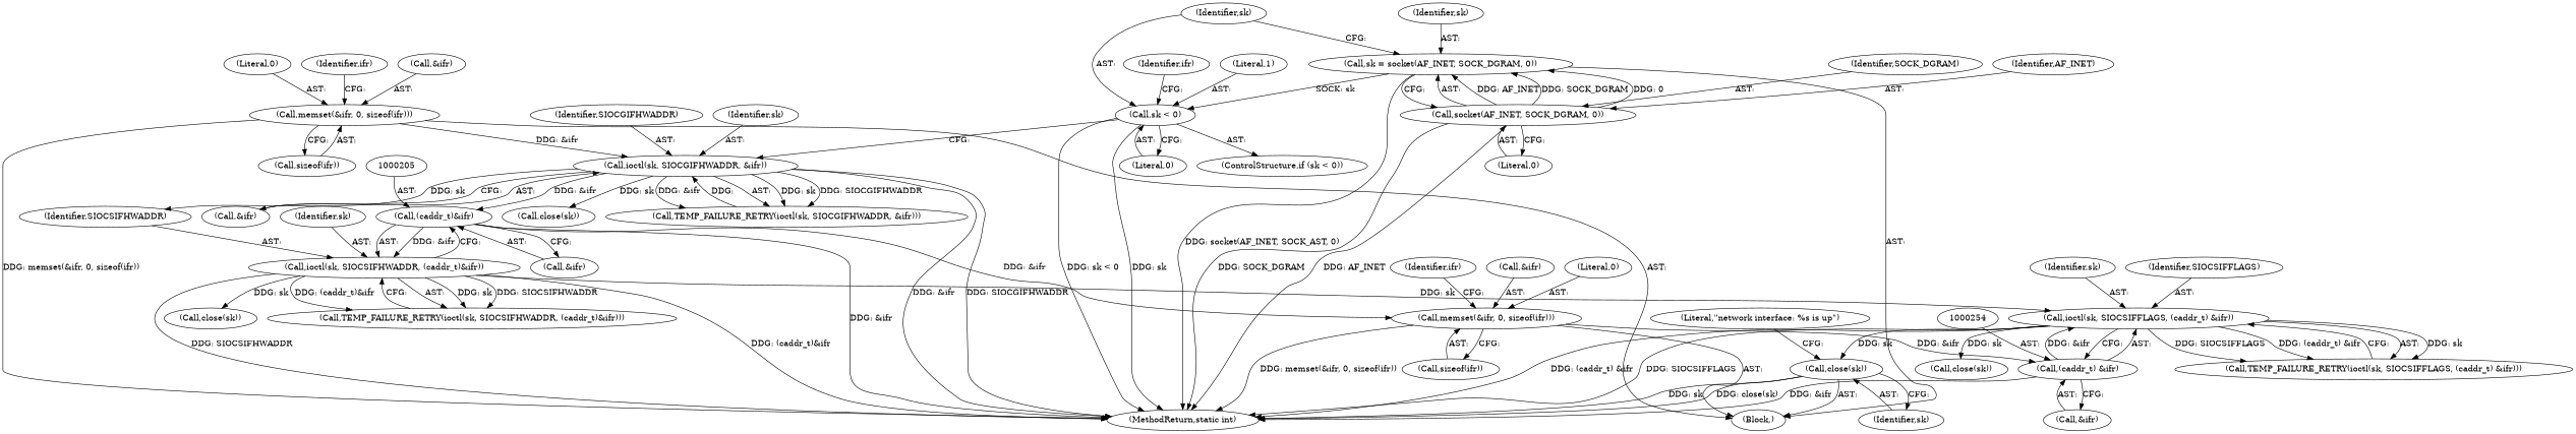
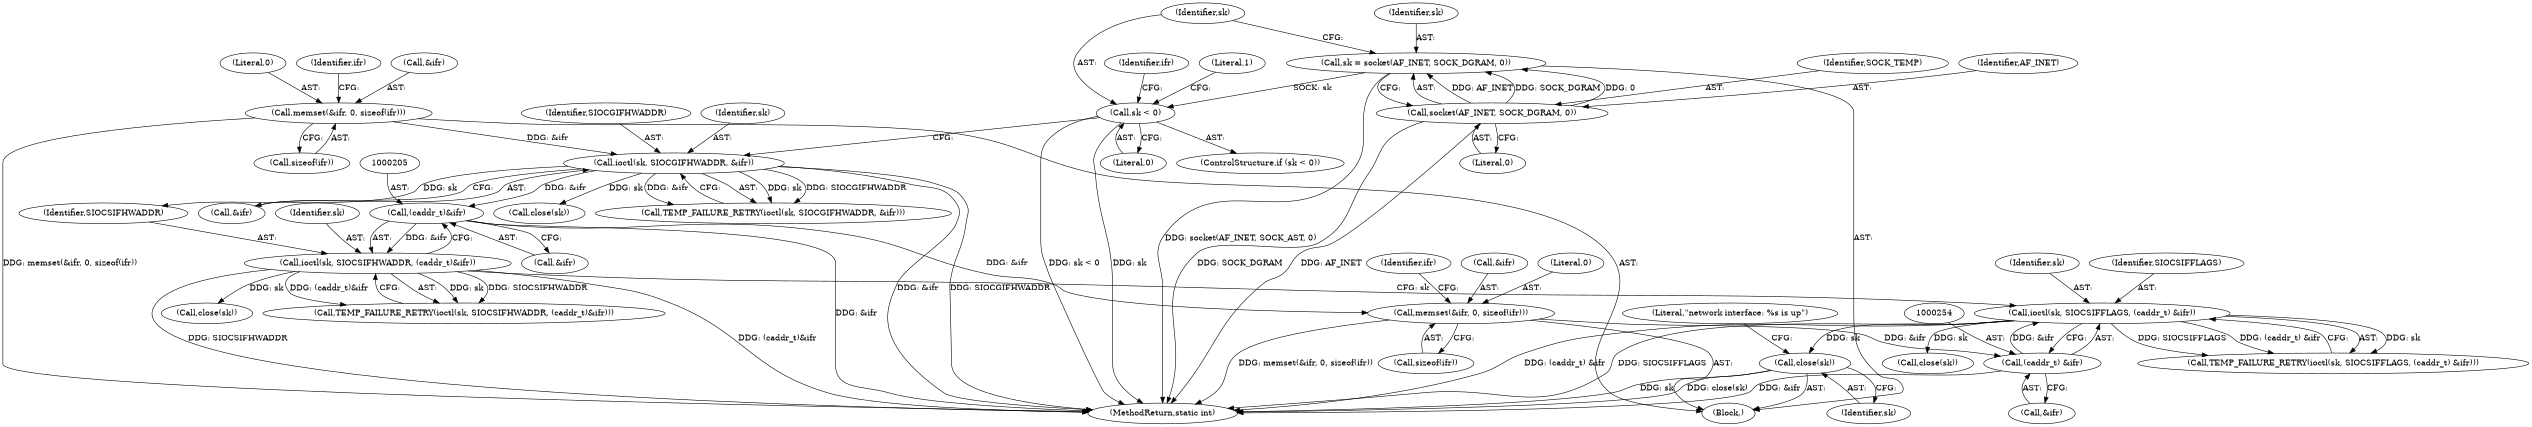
  digraph {
    n1 [label="(Call,close(sk))"]
    n2 [label="(MethodReturn,static int)"]
    n3 [label="(Block,)"]
    n4 [label="(Identifier,sk)"]
    n5 [label="(Call,ioctl(sk, SIOCSIFFLAGS, (caddr_t) &ifr))"]
    n6 [label="(Call,(caddr_t) &ifr)"]
    n7 [label="(Call,TEMP_FAILURE_RETRY(ioctl(sk, SIOCSIFFLAGS, (caddr_t) &ifr)))"]
    n8 [label="(Call,close(sk))"]
    n9 [label="(Call,&ifr)"]
    n10 [label="(Call,ioctl(sk, SIOCSIFHWADDR, (caddr_t)&ifr))"]
    n11 [label="(Call,(caddr_t)&ifr)"]
    n12 [label="(Call,close(sk))"]
    n13 [label="(Call,TEMP_FAILURE_RETRY(ioctl(sk, SIOCSIFHWADDR, (caddr_t)&ifr)))"]
    n14 [label="(Call,memset(&ifr, 0, sizeof(ifr)))"]
    n15 [label="(Call,&ifr)"]
    n16 [label="(Call,ioctl(sk, SIOCGIFHWADDR, &ifr))"]
    n17 [label="(Call,close(sk))"]
    n18 [label="(Call,TEMP_FAILURE_RETRY(ioctl(sk, SIOCGIFHWADDR, &ifr)))"]
    n19 [label="(Call,&ifr)"]
    n20 [label="(Identifier,SIOCSIFHWADDR)"]
    n21 [label="(Call,sk < 0)"]
    n22 [label="(Literal,0)"]
    n23 [label="(ControlStructure,if (sk < 0))"]
    n24 [label="(Call,sk = socket(AF_INET, SOCK_DGRAM, 0))"]
    n25 [label="(Call,socket(AF_INET, SOCK_DGRAM, 0))"]
    n26 [label="(Literal,0)"]
    n27 [label="(Call,memset(&ifr, 0, sizeof(ifr)))"]
    n28 [label="(Call,sizeof(ifr))"]
    n29 [label="(Call,sizeof(ifr))"]
    n30 [label="(Literal,\"network interface: %s is up\")"]
-   n31 [label="(Identifier,SOCK_DGRAM)"]
+   n31 [label="(Identifier,SOCK_TEMP)"]
    n32 [label="(Identifier,sk)"]
    n33 [label="(Call,&ifr)"]
    n34 [label="(Identifier,sk)"]
    n35 [label="(Literal,1)"]
    n36 [label="(Call,&ifr)"]
    n37 [label="(Literal,0)"]
    n38 [label="(Identifier,SIOCGIFHWADDR)"]
    n39 [label="(Identifier,sk)"]
    n40 [label="(Identifier,SIOCSIFFLAGS)"]
    n41 [label="(Identifier,sk)"]
    n42 [label="(Identifier,ifr)"]
    n43 [label="(Identifier,ifr)"]
    n44 [label="(Literal,0)"]
    n45 [label="(Identifier,ifr)"]
    n46 [label="(Identifier,sk)"]
    n47 [label="(Identifier,AF_INET)"]
    1000205
    1000254
    n1 -> n2 [label="DDG: sk"]
    n1 -> n2 [label="DDG: close(sk)"]
    n1 -> n3 [label="AST: "]
    n1 -> n4 [label="CFG: "]
    n4 -> n1 [label="AST: "]
    n5 -> n1 [label="DDG: sk"]
    n5 -> n2 [label="DDG: (caddr_t) &ifr"]
    n5 -> n2 [label="DDG: SIOCSIFFLAGS"]
    n5 -> n6 [label="CFG: "]
    n5 -> n7 [label="AST: "]
    n5 -> n7 [label="DDG: sk"]
    n5 -> n7 [label="DDG: SIOCSIFFLAGS"]
    n5 -> n7 [label="DDG: (caddr_t) &ifr"]
    n5 -> n8 [label="DDG: sk"]
    n6 -> n2 [label="DDG: &ifr"]
    n6 -> n5 [label="AST: "]
    n6 -> n5 [label="DDG: &ifr"]
    n6 -> n9 [label="CFG: "]
    n7 -> n5 [label="CFG: "]
    n9 -> n6 [label="AST: "]
    n10 -> n2 [label="DDG: SIOCSIFHWADDR"]
    n10 -> n2 [label="DDG: (caddr_t)&ifr"]
-   n10 -> n5 [label="DDG: sk"]
+   n10 -> n5 [label="CFG: sk"]
    n10 -> n11 [label="CFG: "]
    n10 -> n12 [label="DDG: sk"]
    n10 -> n13 [label="AST: "]
    n10 -> n13 [label="DDG: sk"]
    n10 -> n13 [label="DDG: SIOCSIFHWADDR"]
    n10 -> n13 [label="DDG: (caddr_t)&ifr"]
    n11 -> n2 [label="DDG: &ifr"]
    n11 -> n10 [label="AST: "]
    n11 -> n10 [label="DDG: &ifr"]
    n11 -> n14 [label="DDG: &ifr"]
    n11 -> n15 [label="CFG: "]
    n13 -> n10 [label="CFG: "]
    n14 -> n2 [label="DDG: memset(&ifr, 0, sizeof(ifr))"]
    n14 -> n3 [label="AST: "]
    n14 -> n6 [label="DDG: &ifr"]
    n14 -> n29 [label="CFG: "]
    n15 -> n11 [label="AST: "]
    n16 -> n2 [label="DDG: &ifr"]
    n16 -> n2 [label="DDG: SIOCGIFHWADDR"]
    n16 -> n11 [label="DDG: &ifr"]
    n16 -> n17 [label="DDG: sk"]
    n16 -> n18 [label="AST: "]
    n16 -> n18 [label="DDG: sk"]
    n16 -> n18 [label="DDG: SIOCGIFHWADDR"]
    n16 -> n18 [label="DDG: &ifr"]
    n16 -> n19 [label="CFG: "]
    n16 -> n20 [label="DDG: sk"]
-   n18 -> n16 [label="DDG: "]
+   n18 -> n16 [label="CFG: "]
    n19 -> n16 [label="AST: "]
    n20 -> n10 [label="AST: "]
    n21 -> n2 [label="DDG: sk < 0"]
    n21 -> n2 [label="DDG: sk"]
    n21 -> n16 [label="CFG: "]
    n21 -> n22 [label="CFG: "]
    n21 -> n23 [label="AST: "]
    n22 -> n21 [label="AST: "]
    n24 -> n2 [label="DDG: socket(AF_INET, SOCK_AST, 0)"]
    n24 -> n3 [label="AST: "]
    n24 -> n21 [label="SOCK: sk"]
    n24 -> n25 [label="CFG: "]
    n25 -> n2 [label="DDG: SOCK_DGRAM"]
    n25 -> n2 [label="DDG: AF_INET"]
    n25 -> n24 [label="AST: "]
    n25 -> n24 [label="DDG: AF_INET"]
    n25 -> n24 [label="DDG: SOCK_DGRAM"]
    n25 -> n24 [label="DDG: 0"]
    n25 -> n26 [label="CFG: "]
    n26 -> n25 [label="AST: "]
    n27 -> n2 [label="DDG: memset(&ifr, 0, sizeof(ifr))"]
    n27 -> n3 [label="AST: "]
    n27 -> n16 [label="DDG: &ifr"]
    n27 -> n28 [label="CFG: "]
    n28 -> n27 [label="AST: "]
    n29 -> n14 [label="AST: "]
    n30 -> n1 [label="CFG: "]
    n31 -> n25 [label="AST: "]
    n32 -> n24 [label="AST: "]
    n33 -> n27 [label="AST: "]
    n34 -> n16 [label="AST: "]
-   n35 -> n21 [label="AST: "]
+   n35 -> n21 [label="CFG: "]
    n36 -> n14 [label="AST: "]
    n37 -> n14 [label="AST: "]
    n38 -> n16 [label="AST: "]
    n39 -> n10 [label="AST: "]
    n40 -> n5 [label="AST: "]
    n41 -> n21 [label="AST: "]
    n41 -> n24 [label="CFG: "]
    n42 -> n14 [label="CFG: "]
    n43 -> n21 [label="CFG: "]
    n44 -> n27 [label="AST: "]
    n45 -> n27 [label="CFG: "]
    n46 -> n5 [label="AST: "]
    n47 -> n25 [label="AST: "]
    1000205 -> n11 [label="AST: "]
    1000254 -> n6 [label="AST: "]
  }
